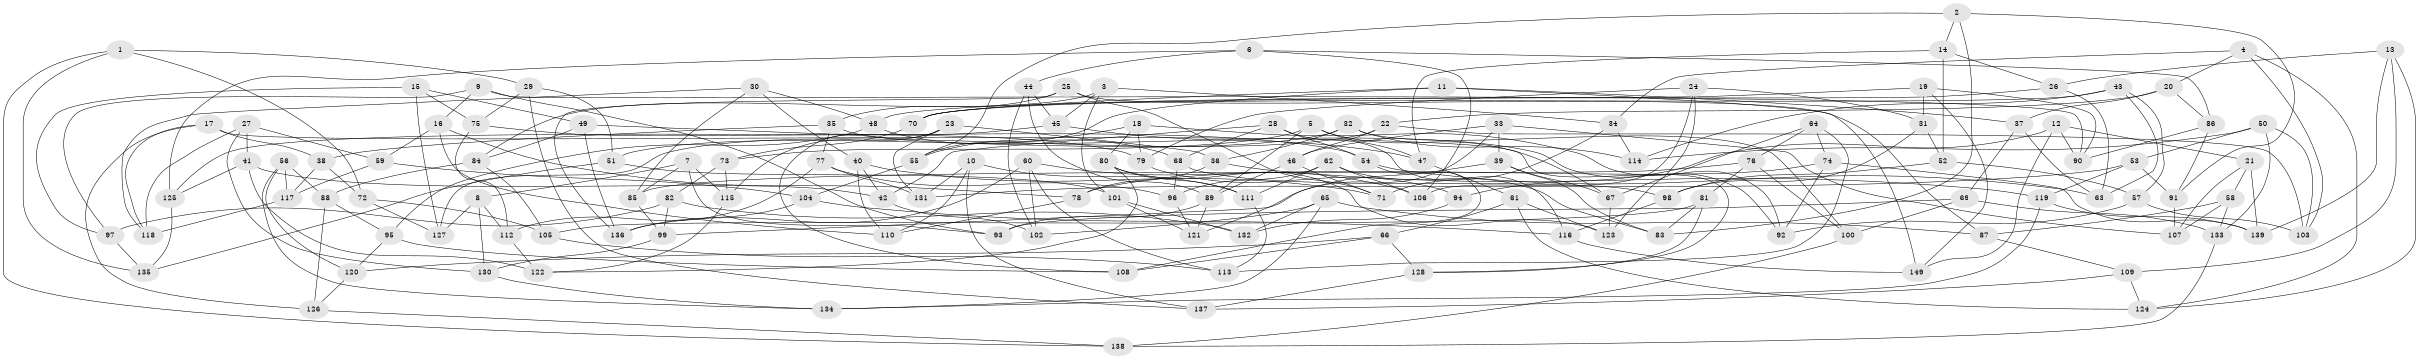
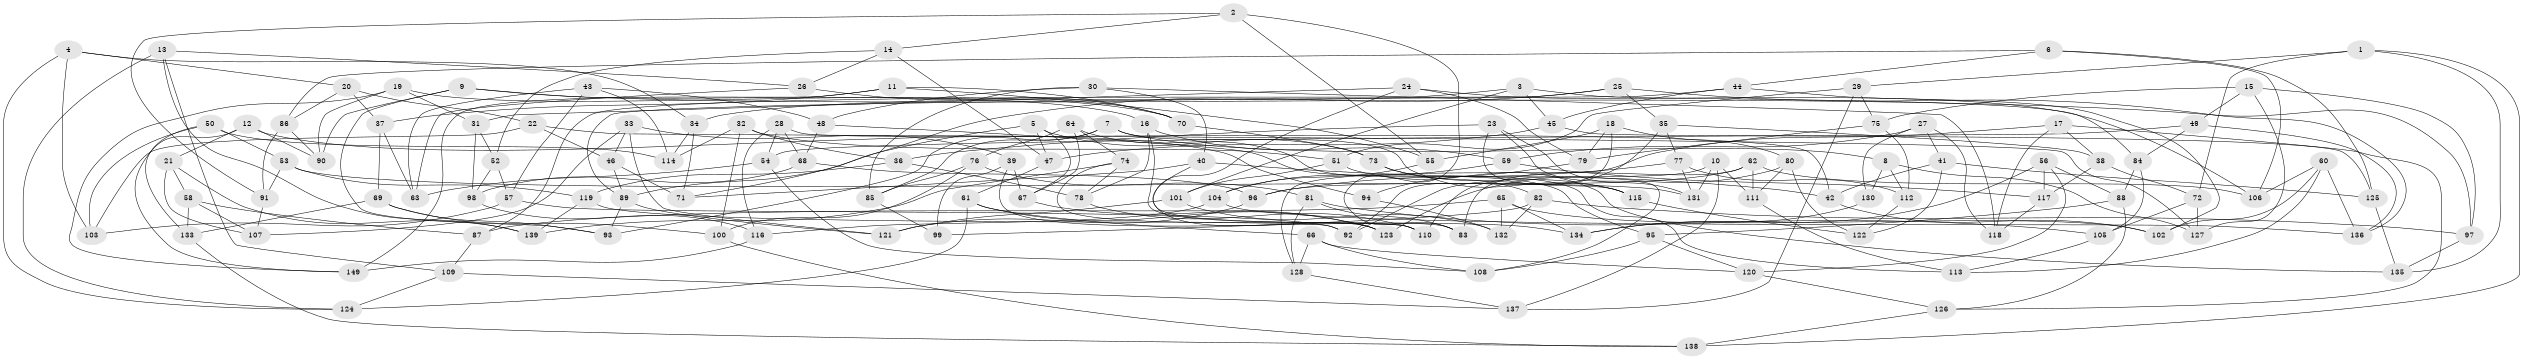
  graph {
    node [color=gray90 style=filled]
    1
    29
    72
    135
    138
    137
    75
    51
    127
    105
    2
    14
    55
    83
    91
    47
    26
    52
    104
    107
    3
    34
    45
    84
    101
    71
    114
    125
    88
    121
    132
    4
    20
    103
    124
    86
    37
    22
    5
    67
    73
    89
    61
    123
    115
    82
    93
    6
    44
    106
    102
    90
    7
    8
    85
    112
    130
    99
    122
    134
    9
    16
    97
    110
    59
    78
    10
    111
    131
    113
    11
    70
    n73 [label=149]
    63
    69
    12
    21
    94
    139
    58
    13
    109
    98
    57
    15
    49
    136
    54
    79
    117
    17
    38
    118
    126
    128
    18
    80
    92
    19
    31
    46
    87
    133
    23
    36
    108
    119
    24
    25
    35
    77
    27
    41
    42
    28
    68
    116
    96
    30
    40
    48
    95
    32
    100
    33
    39
    43
    66
    120
    50
    53
    56
    60
    62
    64
    74
    76
    81
    65
    1 -- 29
    1 -- 72
    1 -- 135
    1 -- 138
    29 -- 137
    29 -- 75
    29 -- 51
    72 -- 127
    72 -- 105
    75 -- 112
    75 -- 79
    51 -- 135
    51 -- 101
    105 -- 113
    2 -- 14
    2 -- 55
    2 -- 83
    2 -- 91
    14 -- 47
    14 -- 26
    14 -- 52
    55 -- 104
    91 -- 107
    47 -- 61
    26 -- 70
    26 -- 63
    52 -- 98
    52 -- 57
    104 -- 136
    104 -- 116
    3 -- 34
    3 -- 45
    3 -- 84
    3 -- 101
    34 -- 71
    34 -- 114
    45 -- 47
    45 -- 125
    84 -- 105
    84 -- 88
    101 -- 121
    101 -- 132
    125 -- 135
    88 -- 126
    88 -- 95
    4 -- 34
    4 -- 20
    4 -- 103
    4 -- 124
    20 -- 86
    20 -- 37
    20 -- 22
    86 -- 91
    86 -- 90
    37 -- 63
    37 -- 69
    22 -- 127
    22 -- 103
    22 -- 46
    5 -- 47
    5 -- 67
    5 -- 73
    5 -- 89
    67 -- 123
    73 -- 115
    73 -- 82
    89 -- 121
    89 -- 93
    61 -- 124
    61 -- 123
    61 -- 66
    115 -- 122
    82 -- 132
    82 -- 99
    82 -- 97
    6 -- 125
    6 -- 86
    6 -- 44
    6 -- 106
    44 -- 45
    44 -- 89
    44 -- 102
    7 -- 115
    7 -- 93
    7 -- 8
    7 -- 85
    8 -- 127
    8 -- 112
    8 -- 130
    85 -- 99
    112 -- 122
    130 -- 134
-   99 -- 130
    9 -- 93
    9 -- 90
    9 -- 16
    9 -- 97
    16 -- 110
    16 -- 59
    16 -- 78
    97 -- 135
    59 -- 104
    59 -- 117
    78 -- 110
    10 -- 137
    10 -- 110
    10 -- 111
    10 -- 131
    111 -- 113
    11 -- 55
    11 -- 37
    11 -- 70
    11 -- n73
    70 -- 73
    69 -- 93
    69 -- 133
    69 -- 100
    12 -- 90
    12 -- n73
    12 -- 21
    12 -- 94
    21 -- 107
    21 -- 139
    21 -- 58
    94 -- 132
    58 -- 107
    58 -- 87
    58 -- 133
    13 -- 26
    13 -- 124
    13 -- 139
    13 -- 109
    109 -- 137
    109 -- 124
    98 -- 116
    57 -- 103
    57 -- 92
    15 -- 75
    15 -- 127
    15 -- 97
    15 -- 49
    49 -- 84
    49 -- 136
    49 -- 54
    54 -- 63
    54 -- 108
    79 -- 94
    117 -- 118
    17 -- 38
    17 -- 118
    17 -- 126
    17 -- 128
    38 -- 72
    38 -- 117
    126 -- 138
    128 -- 137
    18 -- 55
    18 -- 79
    18 -- 80
    18 -- 92
    80 -- 123
    80 -- 122
    80 -- 111
    19 -- 90
    19 -- 70
    19 -- n73
    19 -- 31
    31 -- 52
    31 -- 98
    46 -- 71
    46 -- 89
    87 -- 109
    133 -- 138
    23 -- 115
    23 -- 131
    23 -- 36
    23 -- 108
    36 -- 78
    36 -- 119
    119 -- 134
    119 -- 139
    24 -- 123
    24 -- 106
    24 -- 79
    24 -- 31
    25 -- 71
    25 -- 136
    25 -- 87
    25 -- 35
    35 -- 38
    35 -- 92
    35 -- 77
    77 -- 112
    77 -- 131
    77 -- 96
    27 -- 130
    27 -- 59
    27 -- 118
    27 -- 41
    41 -- 125
    41 -- 122
    41 -- 42
    42 -- 102
    28 -- 54
    28 -- 42
    28 -- 68
    28 -- 116
    68 -- 98
    68 -- 96
    116 -- n73
    96 -- 121
    30 -- 85
    30 -- 118
    30 -- 40
    30 -- 48
    40 -- 71
    40 -- 110
    40 -- 42
    48 -- 68
    48 -- 95
    95 -- 108
    95 -- 120
    32 -- 51
    32 -- 114
    32 -- 36
    32 -- 100
    100 -- 138
    33 -- 107
    33 -- 121
    33 -- 46
    33 -- 39
    39 -- 83
    39 -- 67
    39 -- 99
    43 -- 114
    43 -- 63
    43 -- 57
    43 -- 48
    66 -- 128
    66 -- 108
    66 -- 120
    120 -- 126
    50 -- 114
    50 -- 103
    50 -- 133
    50 -- 53
    53 -- 91
    53 -- 131
    53 -- 119
    56 -- 88
    56 -- 134
    56 -- 117
    56 -- 120
    60 -- 106
    60 -- 102
    60 -- 113
    60 -- 136
    62 -- 83
    62 -- 106
    62 -- 111
    62 -- 96
    64 -- 67
    64 -- 113
    64 -- 74
    64 -- 76
    74 -- 78
    74 -- 139
    74 -- 92
    76 -- 85
    76 -- 100
    76 -- 81
    81 -- 105
    81 -- 83
    81 -- 128
    65 -- 132
    65 -- 102
    65 -- 134
    65 -- 87
  }
